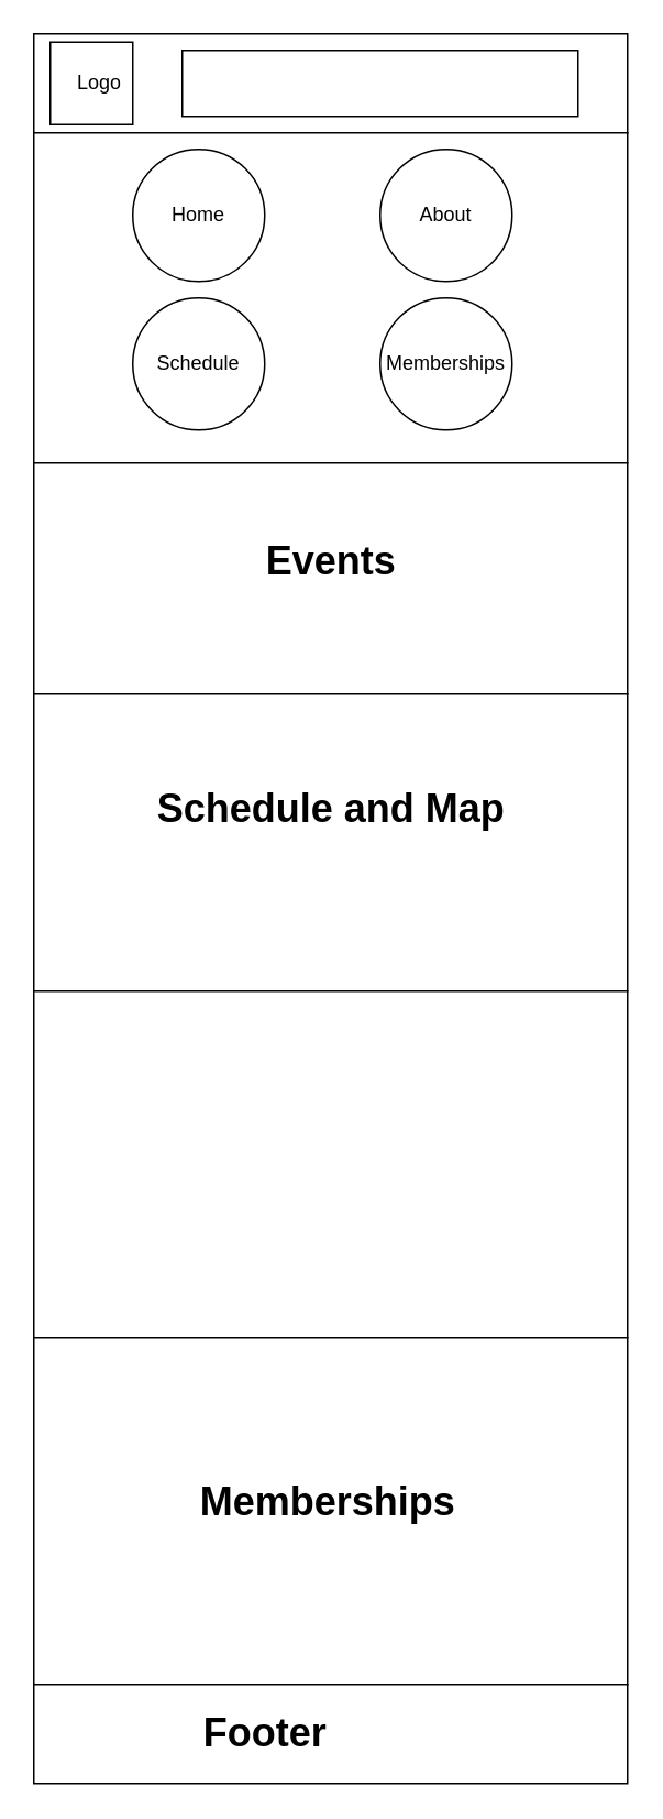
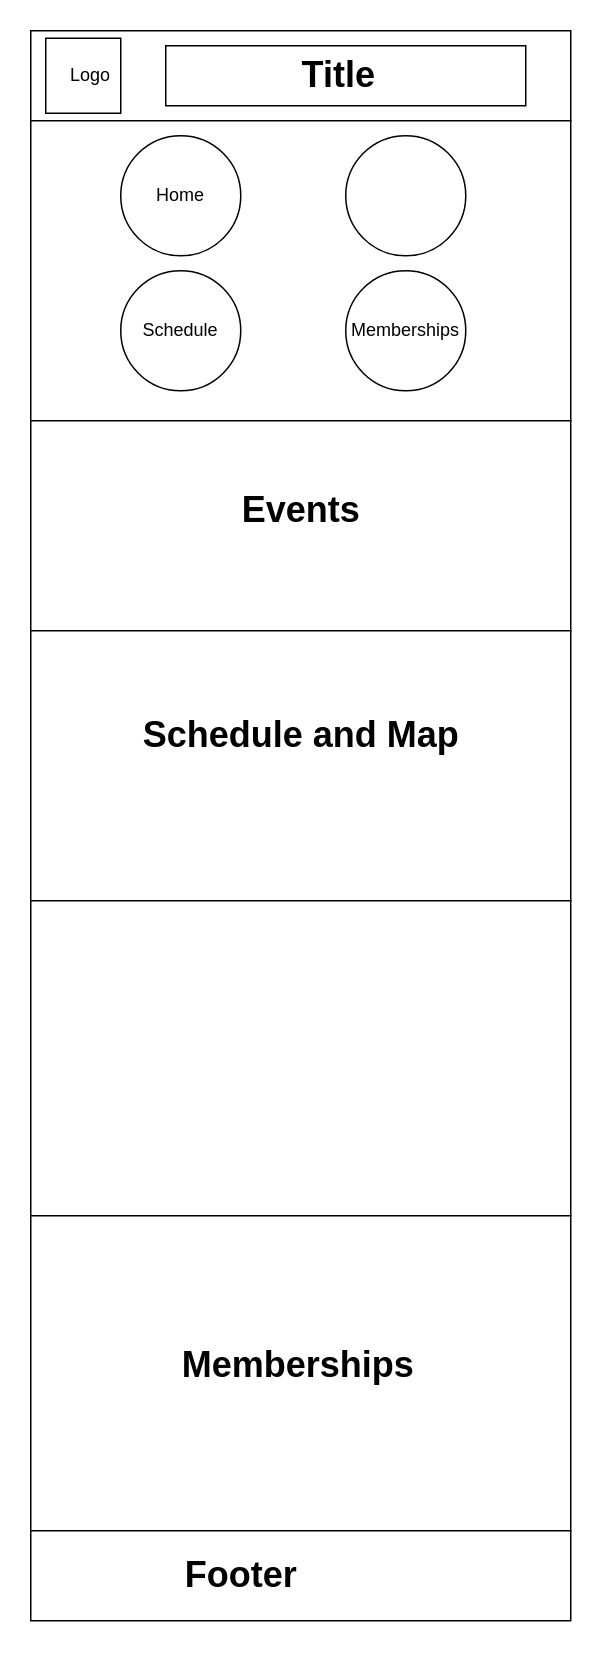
  <mxCell id="0" />
  <mxCell id="1" parent="0" />
  <mxCell id="2" value="" style="rounded=0;whiteSpace=wrap;html=1;" vertex="1" parent="1"><mxGeometry x="20" y="20" width="360" height="60" as="geometry" /></mxCell>
  <mxCell id="3" value="" style="rounded=0;whiteSpace=wrap;html=1;" vertex="1" parent="1"><mxGeometry x="110" y="30" width="240" height="40" as="geometry" /></mxCell>
  <mxCell id="4" value="" style="whiteSpace=wrap;html=1;aspect=fixed;" vertex="1" parent="1"><mxGeometry x="30" y="25" width="50" height="50" as="geometry" /></mxCell>
  <mxCell id="5" value="" style="rounded=0;whiteSpace=wrap;html=1;" vertex="1" parent="1"><mxGeometry x="20" y="80" width="360" height="200" as="geometry" /></mxCell>
  <mxCell id="6" value="" style="ellipse;whiteSpace=wrap;html=1;aspect=fixed;" vertex="1" parent="1"><mxGeometry x="80" y="90" width="80" height="80" as="geometry" /></mxCell>
  <mxCell id="7" value="" style="ellipse;whiteSpace=wrap;html=1;aspect=fixed;" vertex="1" parent="1"><mxGeometry x="230" y="90" width="80" height="80" as="geometry" /></mxCell>
  <mxCell id="8" value="" style="ellipse;whiteSpace=wrap;html=1;aspect=fixed;" vertex="1" parent="1"><mxGeometry x="80" y="180" width="80" height="80" as="geometry" /></mxCell>
  <mxCell id="9" value="" style="ellipse;whiteSpace=wrap;html=1;aspect=fixed;" vertex="1" parent="1"><mxGeometry x="230" y="180" width="80" height="80" as="geometry" /></mxCell>
+ <mxCell id="10" value="Title" style="text;strokeColor=none;fillColor=none;html=1;fontSize=24;fontStyle=1;verticalAlign=middle;align=center;" vertex="1" parent="1"><mxGeometry x="110" y="30" width="230" height="40" as="geometry" /></mxCell>
  <mxCell id="11" value="Home" style="text;html=1;strokeColor=none;fillColor=none;align=center;verticalAlign=middle;whiteSpace=wrap;overflow=hidden;" vertex="1" parent="1"><mxGeometry x="80" y="120" width="80" height="20" as="geometry" /></mxCell>
- <mxCell id="12" value="About" style="text;html=1;strokeColor=none;fillColor=none;align=center;verticalAlign=middle;whiteSpace=wrap;overflow=hidden;" vertex="1" parent="1"><mxGeometry x="230" y="120" width="80" height="20" as="geometry" /></mxCell>
  <mxCell id="13" value="Schedule" style="text;html=1;strokeColor=none;fillColor=none;align=center;verticalAlign=middle;whiteSpace=wrap;overflow=hidden;" vertex="1" parent="1"><mxGeometry x="80" y="210" width="80" height="20" as="geometry" /></mxCell>
  <mxCell id="14" value="Memberships" style="text;html=1;strokeColor=none;fillColor=none;align=center;verticalAlign=middle;whiteSpace=wrap;overflow=hidden;" vertex="1" parent="1"><mxGeometry x="230" y="210" width="80" height="20" as="geometry" /></mxCell>
  <mxCell id="15" value="" style="rounded=0;whiteSpace=wrap;html=1;" vertex="1" parent="1"><mxGeometry x="20" y="280" width="360" height="140" as="geometry" /></mxCell>
  <mxCell id="16" value="Logo" style="text;html=1;strokeColor=none;fillColor=none;align=center;verticalAlign=middle;whiteSpace=wrap;overflow=hidden;" vertex="1" parent="1"><mxGeometry x="20" y="40" width="80" height="20" as="geometry" /></mxCell>
  <mxCell id="17" value="Events" style="text;strokeColor=none;fillColor=none;html=1;fontSize=24;fontStyle=1;verticalAlign=middle;align=center;" vertex="1" parent="1"><mxGeometry x="40" y="320" width="320" height="40" as="geometry" /></mxCell>
  <mxCell id="18" value="" style="rounded=0;whiteSpace=wrap;html=1;" vertex="1" parent="1"><mxGeometry x="20" y="420" width="360" height="180" as="geometry" /></mxCell>
  <mxCell id="19" value="Schedule and Map" style="text;strokeColor=none;fillColor=none;html=1;fontSize=24;fontStyle=1;verticalAlign=middle;align=center;" vertex="1" parent="1"><mxGeometry x="70" y="470" width="260" height="40" as="geometry" /></mxCell>
  <mxCell id="20" value="" style="rounded=0;whiteSpace=wrap;html=1;" vertex="1" parent="1"><mxGeometry x="20" y="600" width="360" height="210" as="geometry" /></mxCell>
  <mxCell id="21" value="" style="rounded=0;whiteSpace=wrap;html=1;" vertex="1" parent="1"><mxGeometry x="20" y="810" width="360" height="210" as="geometry" /></mxCell>
  <mxCell id="22" value="Memberships" style="text;strokeColor=none;fillColor=none;html=1;fontSize=24;fontStyle=1;verticalAlign=middle;align=center;" vertex="1" parent="1"><mxGeometry x="85" y="890" width="225" height="40" as="geometry" /></mxCell>
  <mxCell id="23" value="" style="rounded=0;whiteSpace=wrap;html=1;" vertex="1" parent="1"><mxGeometry x="20" y="1020" width="360" height="60" as="geometry" /></mxCell>
  <mxCell id="24" value="Footer" style="text;strokeColor=none;fillColor=none;html=1;fontSize=24;fontStyle=1;verticalAlign=middle;align=center;" vertex="1" parent="1"><mxGeometry x="70" y="1030" width="180" height="40" as="geometry" /></mxCell>
